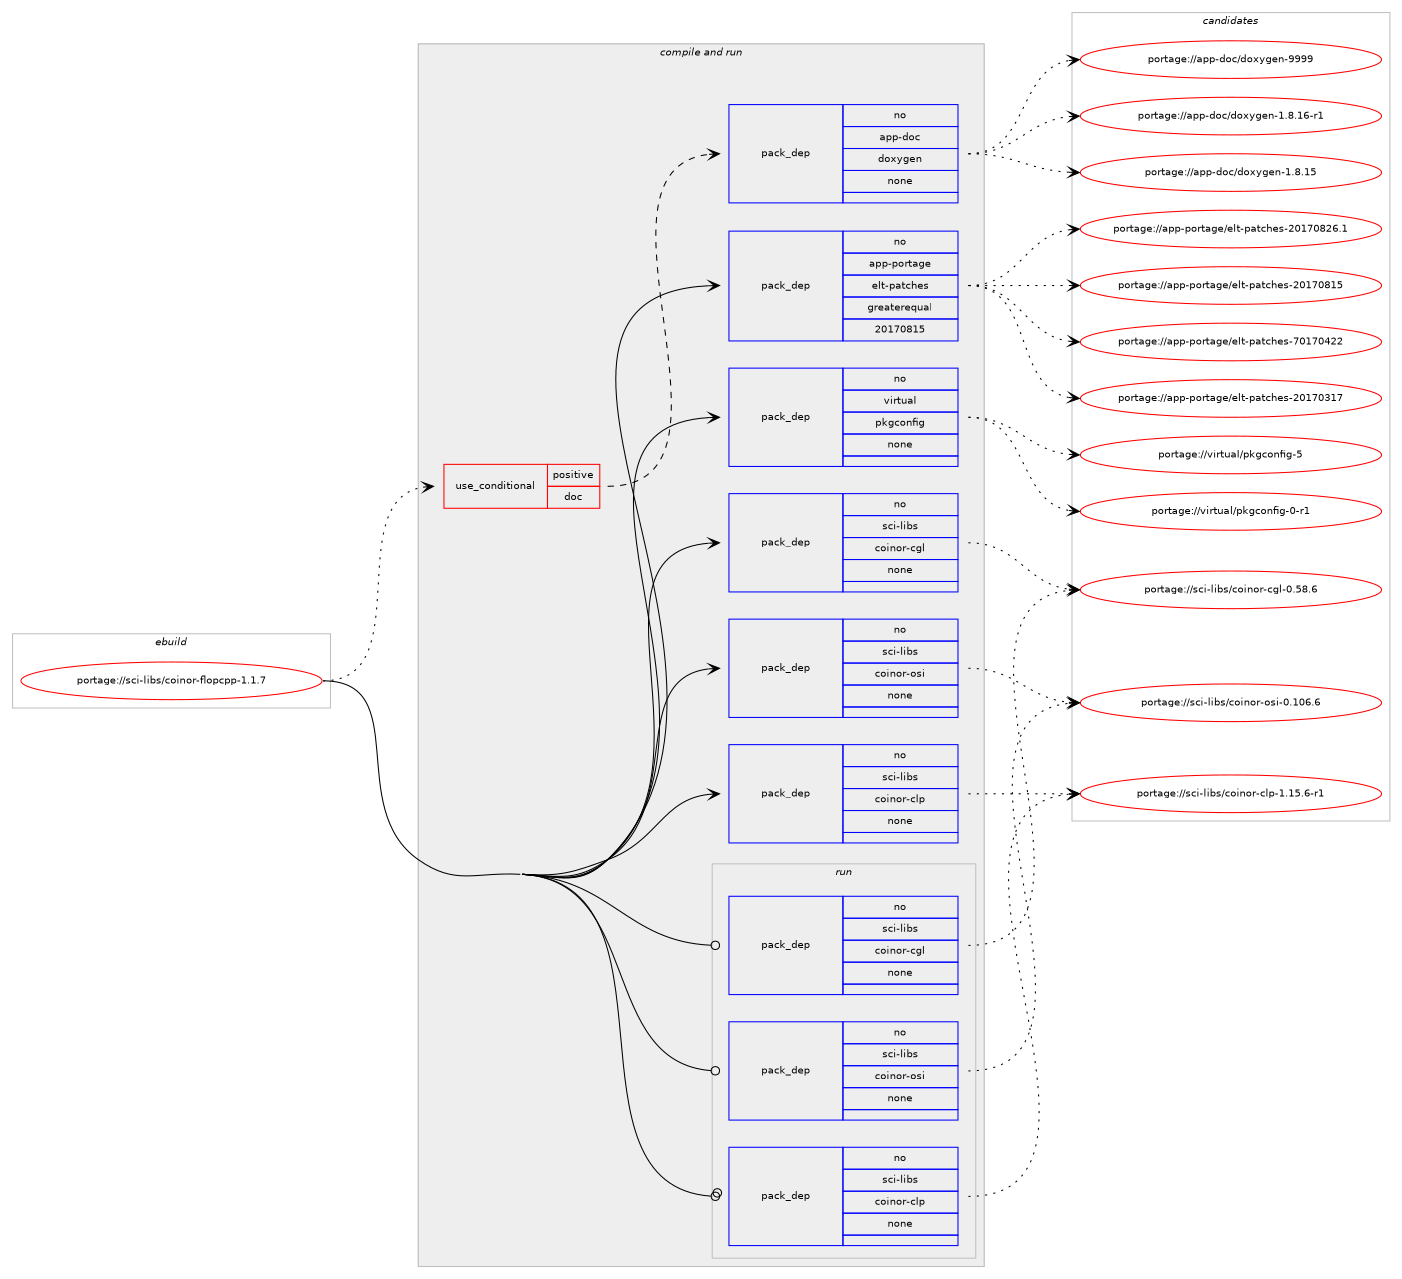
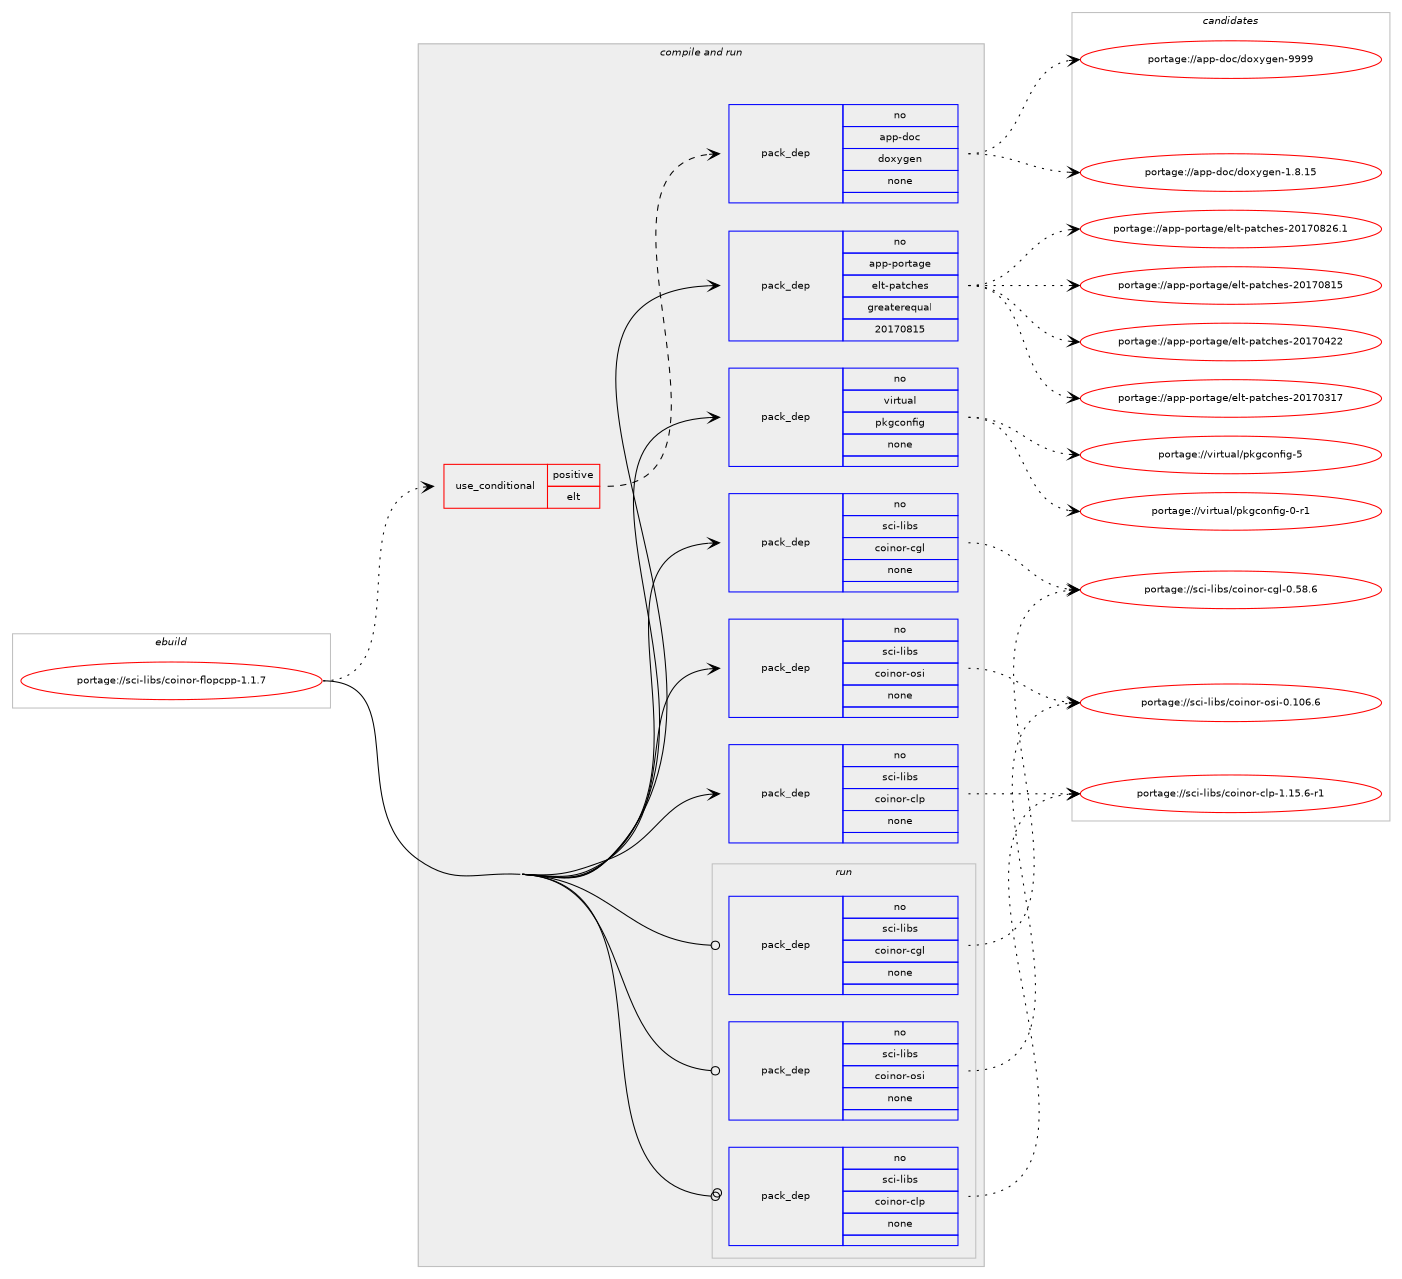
  digraph {
    compound=true
    concentrate=true
    fontname=Helvetica
    fontsize=10
    newrank=true
    rankdir=LR
    ranksep=1.5
    node [color=red fontname=Helvetica fontsize=10]
    edge [arrowhead=vee headport=w style=dotted tailport=e weight=100]
    n1 [label="portage://sci-libs/coinor-flopcpp-1.1.7" width=4]
    n2 [color=blue label=<<TABLE BORDER="0" CELLBORDER="1" CELLSPACING="0" CELLPADDING="4" WIDTH="220"><TR><TD ROWSPAN="6" CELLPADDING="30">pack_dep</TD></TR><TR><TD WIDTH="110">no</TD></TR><TR><TD>app-doc</TD></TR><TR><TD>doxygen</TD></TR><TR><TD>none</TD></TR><TR><TD></TD></TR></TABLE>> shape=none]
-   n3 [label=<<TABLE BORDER="0" CELLBORDER="1" CELLSPACING="0" CELLPADDING="4"><TR><TD ROWSPAN="3" CELLPADDING="10">use_conditional</TD></TR><TR><TD>positive</TD></TR><TR><TD>doc</TD></TR></TABLE>> shape=none]
+   n3 [label=<<TABLE BORDER="0" CELLBORDER="1" CELLSPACING="0" CELLPADDING="4"><TR><TD ROWSPAN="3" CELLPADDING="10">use_conditional</TD></TR><TR><TD>positive</TD></TR><TR><TD>elt</TD></TR></TABLE>> shape=none]
    n4 [color=blue label=<<TABLE BORDER="0" CELLBORDER="1" CELLSPACING="0" CELLPADDING="4" WIDTH="220"><TR><TD ROWSPAN="6" CELLPADDING="30">pack_dep</TD></TR><TR><TD WIDTH="110">no</TD></TR><TR><TD>app-portage</TD></TR><TR><TD>elt-patches</TD></TR><TR><TD>greaterequal</TD></TR><TR><TD>20170815</TD></TR></TABLE>> shape=none]
    n5 [color=blue label=<<TABLE BORDER="0" CELLBORDER="1" CELLSPACING="0" CELLPADDING="4" WIDTH="220"><TR><TD ROWSPAN="6" CELLPADDING="30">pack_dep</TD></TR><TR><TD WIDTH="110">no</TD></TR><TR><TD>sci-libs</TD></TR><TR><TD>coinor-cgl</TD></TR><TR><TD>none</TD></TR><TR><TD></TD></TR></TABLE>> shape=none]
    n6 [color=blue label=<<TABLE BORDER="0" CELLBORDER="1" CELLSPACING="0" CELLPADDING="4" WIDTH="220"><TR><TD ROWSPAN="6" CELLPADDING="30">pack_dep</TD></TR><TR><TD WIDTH="110">no</TD></TR><TR><TD>sci-libs</TD></TR><TR><TD>coinor-clp</TD></TR><TR><TD>none</TD></TR><TR><TD></TD></TR></TABLE>> shape=none]
    n7 [color=blue label=<<TABLE BORDER="0" CELLBORDER="1" CELLSPACING="0" CELLPADDING="4" WIDTH="220"><TR><TD ROWSPAN="6" CELLPADDING="30">pack_dep</TD></TR><TR><TD WIDTH="110">no</TD></TR><TR><TD>sci-libs</TD></TR><TR><TD>coinor-osi</TD></TR><TR><TD>none</TD></TR><TR><TD></TD></TR></TABLE>> shape=none]
    n8 [color=blue label=<<TABLE BORDER="0" CELLBORDER="1" CELLSPACING="0" CELLPADDING="4" WIDTH="220"><TR><TD ROWSPAN="6" CELLPADDING="30">pack_dep</TD></TR><TR><TD WIDTH="110">no</TD></TR><TR><TD>virtual</TD></TR><TR><TD>pkgconfig</TD></TR><TR><TD>none</TD></TR><TR><TD></TD></TR></TABLE>> shape=none]
    n9 [color=blue label=<<TABLE BORDER="0" CELLBORDER="1" CELLSPACING="0" CELLPADDING="4" WIDTH="220"><TR><TD ROWSPAN="6" CELLPADDING="30">pack_dep</TD></TR><TR><TD WIDTH="110">no</TD></TR><TR><TD>sci-libs</TD></TR><TR><TD>coinor-cgl</TD></TR><TR><TD>none</TD></TR><TR><TD></TD></TR></TABLE>> shape=none]
    n10 [color=blue label=<<TABLE BORDER="0" CELLBORDER="1" CELLSPACING="0" CELLPADDING="4" WIDTH="220"><TR><TD ROWSPAN="6" CELLPADDING="30">pack_dep</TD></TR><TR><TD WIDTH="110">no</TD></TR><TR><TD>sci-libs</TD></TR><TR><TD>coinor-clp</TD></TR><TR><TD>none</TD></TR><TR><TD></TD></TR></TABLE>> shape=none]
    n11 [color=blue label=<<TABLE BORDER="0" CELLBORDER="1" CELLSPACING="0" CELLPADDING="4" WIDTH="220"><TR><TD ROWSPAN="6" CELLPADDING="30">pack_dep</TD></TR><TR><TD WIDTH="110">no</TD></TR><TR><TD>sci-libs</TD></TR><TR><TD>coinor-osi</TD></TR><TR><TD>none</TD></TR><TR><TD></TD></TR></TABLE>> shape=none]
    n12 [label="portage://app-doc/doxygen-9999" width=4]
-   n13 [label="portage://app-doc/doxygen-1.8.16-r1" width=4]
    n14 [label="portage://app-doc/doxygen-1.8.15" width=4]
    n15 [label="portage://app-portage/elt-patches-20170826.1" width=4]
    n16 [label="portage://app-portage/elt-patches-20170815" width=4]
-   n17 [label="portage://app-portage/elt-patches-70170422" width=4]
+   n17 [label="portage://app-portage/elt-patches-20170422" width=4]
    n18 [label="portage://app-portage/elt-patches-20170317" width=4]
    n19 [label="portage://sci-libs/coinor-cgl-0.58.6" width=4]
    n20 [label="portage://sci-libs/coinor-clp-1.15.6-r1" width=4]
    n21 [label="portage://sci-libs/coinor-osi-0.106.6" width=4]
    n22 [label="portage://virtual/pkgconfig-5" width=4]
    n23 [label="portage://virtual/pkgconfig-0-r1" width=4]
    subgraph cluster_1 {
      color=gray
      label=<<i>ebuild</i>>
      rank=same
      n1
    }
    subgraph cluster_2 {
      color=gray
      label=<<i>dependencies</i>>
      subgraph cluster_3 {
        color=gray
        fillcolor="#eeeeee"
        label=<<i>compile</i>>
        style=filled
        subgraph sub_4 {
          color=gray
          fillcolor="#eeeeee"
          label=<<i>compile</i>>
          style=filled
          n3
          subgraph sub_5 {
            color=gray
            fillcolor="#eeeeee"
            label=<<i>compile</i>>
            style=filled
            n2
          }
        }
        subgraph sub_6 {
          color=gray
          fillcolor="#eeeeee"
          label=<<i>compile</i>>
          style=filled
          n4
        }
        subgraph sub_7 {
          color=gray
          fillcolor="#eeeeee"
          label=<<i>compile</i>>
          style=filled
          n5
        }
        subgraph sub_8 {
          color=gray
          fillcolor="#eeeeee"
          label=<<i>compile</i>>
          style=filled
          n6
        }
        subgraph sub_9 {
          color=gray
          fillcolor="#eeeeee"
          label=<<i>compile</i>>
          style=filled
          n7
        }
        subgraph sub_10 {
          color=gray
          fillcolor="#eeeeee"
          label=<<i>compile</i>>
          style=filled
          n8
        }
      }
      subgraph cluster_11 {
        color=gray
        fillcolor="#eeeeee"
        label=<<i>compile and run</i>>
        style=filled
      }
      subgraph cluster_12 {
        color=gray
        fillcolor="#eeeeee"
        label=<<i>run</i>>
        style=filled
        subgraph sub_13 {
          color=gray
          fillcolor="#eeeeee"
          label=<<i>run</i>>
          style=filled
          n9
        }
        subgraph sub_14 {
          color=gray
          fillcolor="#eeeeee"
          label=<<i>run</i>>
          style=filled
          n10
        }
        subgraph sub_15 {
          color=gray
          fillcolor="#eeeeee"
          label=<<i>run</i>>
          style=filled
          n11
        }
      }
    }
    subgraph cluster_16 {
      color=gray
      label=<<i>candidates</i>>
      rank=same
      subgraph sub_17 {
        color=black
        label=<<i>candidates</i>>
        nodesep=1
        rank=same
        n12
-       n13
        n14
      }
      subgraph sub_18 {
        color=black
        label=<<i>candidates</i>>
        nodesep=1
        rank=same
        n15
        n16
        n17
        n18
      }
      subgraph sub_19 {
        color=black
        label=<<i>candidates</i>>
        nodesep=1
        rank=same
        n19
      }
      subgraph sub_20 {
        color=black
        label=<<i>candidates</i>>
        nodesep=1
        rank=same
        n20
      }
      subgraph sub_21 {
        color=black
        label=<<i>candidates</i>>
        nodesep=1
        rank=same
        n21
      }
      subgraph sub_22 {
        color=black
        label=<<i>candidates</i>>
        nodesep=1
        rank=same
        n22
        n23
      }
      subgraph sub_23 {
        color=black
        label=<<i>candidates</i>>
        nodesep=1
        rank=same
        n19
      }
      subgraph sub_24 {
        color=black
        label=<<i>candidates</i>>
        nodesep=1
        rank=same
        n20
      }
      subgraph sub_25 {
        color=black
        label=<<i>candidates</i>>
        nodesep=1
        rank=same
        n21
      }
    }
    n1 -> n3 [weight=20]
    n1 -> n4 [style=solid weight=20]
    n1 -> n5 [style=solid weight=20]
    n1 -> n6 [style=solid weight=20]
    n1 -> n7 [style=solid weight=20]
    n1 -> n8 [style=solid weight=20]
    n1 -> n9 [arrowhead=odot style=solid weight=20]
    n1 -> n10 [arrowhead=odot style=solid weight=20]
    n1 -> n11 [arrowhead=odot style=solid weight=20]
    n2 -> n12
-   n2 -> n13
    n2 -> n14
    n3 -> n2 [style=dashed weight=20]
    n4 -> n15
    n4 -> n16
    n4 -> n17
    n4 -> n18
    n5 -> n19
    n6 -> n20
    n7 -> n21
    n8 -> n22
    n8 -> n23
    n9 -> n19
    n10 -> n20
    n11 -> n21
  }
